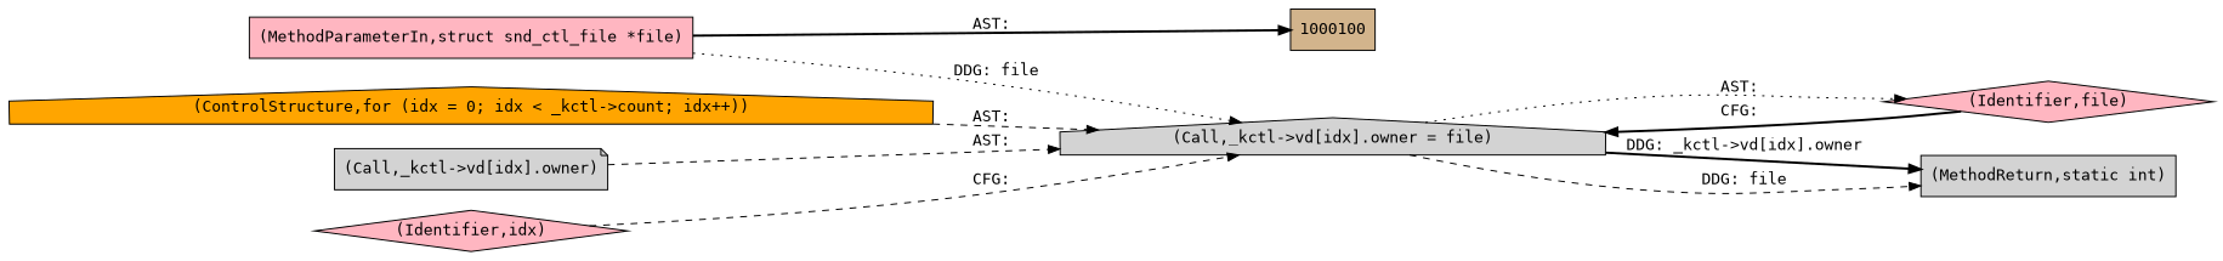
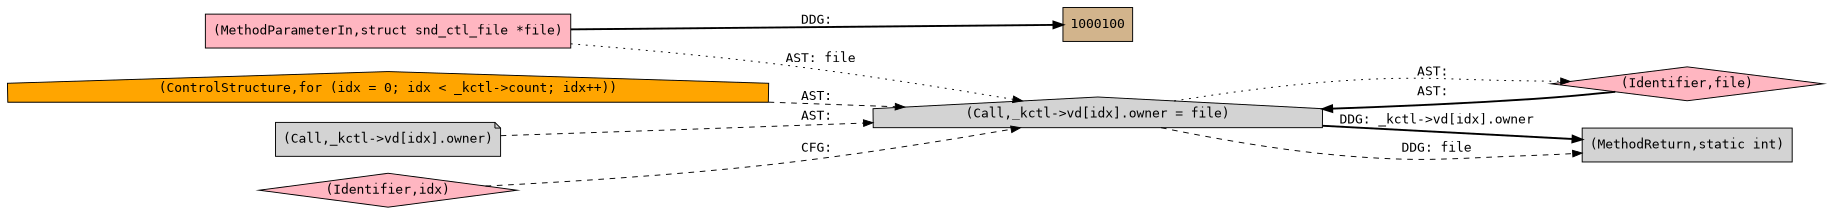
  digraph {
    fontname="DejaVu Sans Mono"
    rankdir=LR
    node [fillcolor=lightgrey fontname="DejaVu Sans Mono" shape=box style=filled]
    edge [fontname="DejaVu Sans Mono" style=dashed]
    n1 [label="(Call,_kctl->vd[idx].owner = file)" shape=house]
    n2 [fillcolor=lightpink label="(Identifier,file)" shape=diamond]
    n3 [label="(MethodReturn,static int)"]
    n4 [fillcolor=orange label="(ControlStructure,for (idx = 0; idx < _kctl->count; idx++))" shape=house]
    n5 [fillcolor=lightpink label="(MethodParameterIn,struct snd_ctl_file *file)"]
    1000100 [fillcolor=tan]
    n7 [fillcolor=lightpink label="(Identifier,idx)" shape=diamond]
    n8 [label="(Call,_kctl->vd[idx].owner)" shape=note]
    n1 -> n2 [label="AST: " style=dotted]
    n1 -> n3 [label="DDG: _kctl->vd[idx].owner" style=bold]
    n1 -> n3 [label="DDG: file"]
-   n2 -> n1 [label="CFG: " style=bold]
+   n2 -> n1 [label="AST: " style=bold]
    n4 -> n1 [label="AST: "]
-   n5 -> n1 [label="DDG: file" style=dotted]
-   n5 -> 1000100 [label="AST: " style=bold]
+   n5 -> n1 [label="AST: file" style=dotted]
+   n5 -> 1000100 [label="DDG: " style=bold]
    n7 -> n1 [label="CFG: "]
    n8 -> n1 [label="AST: "]
  }
